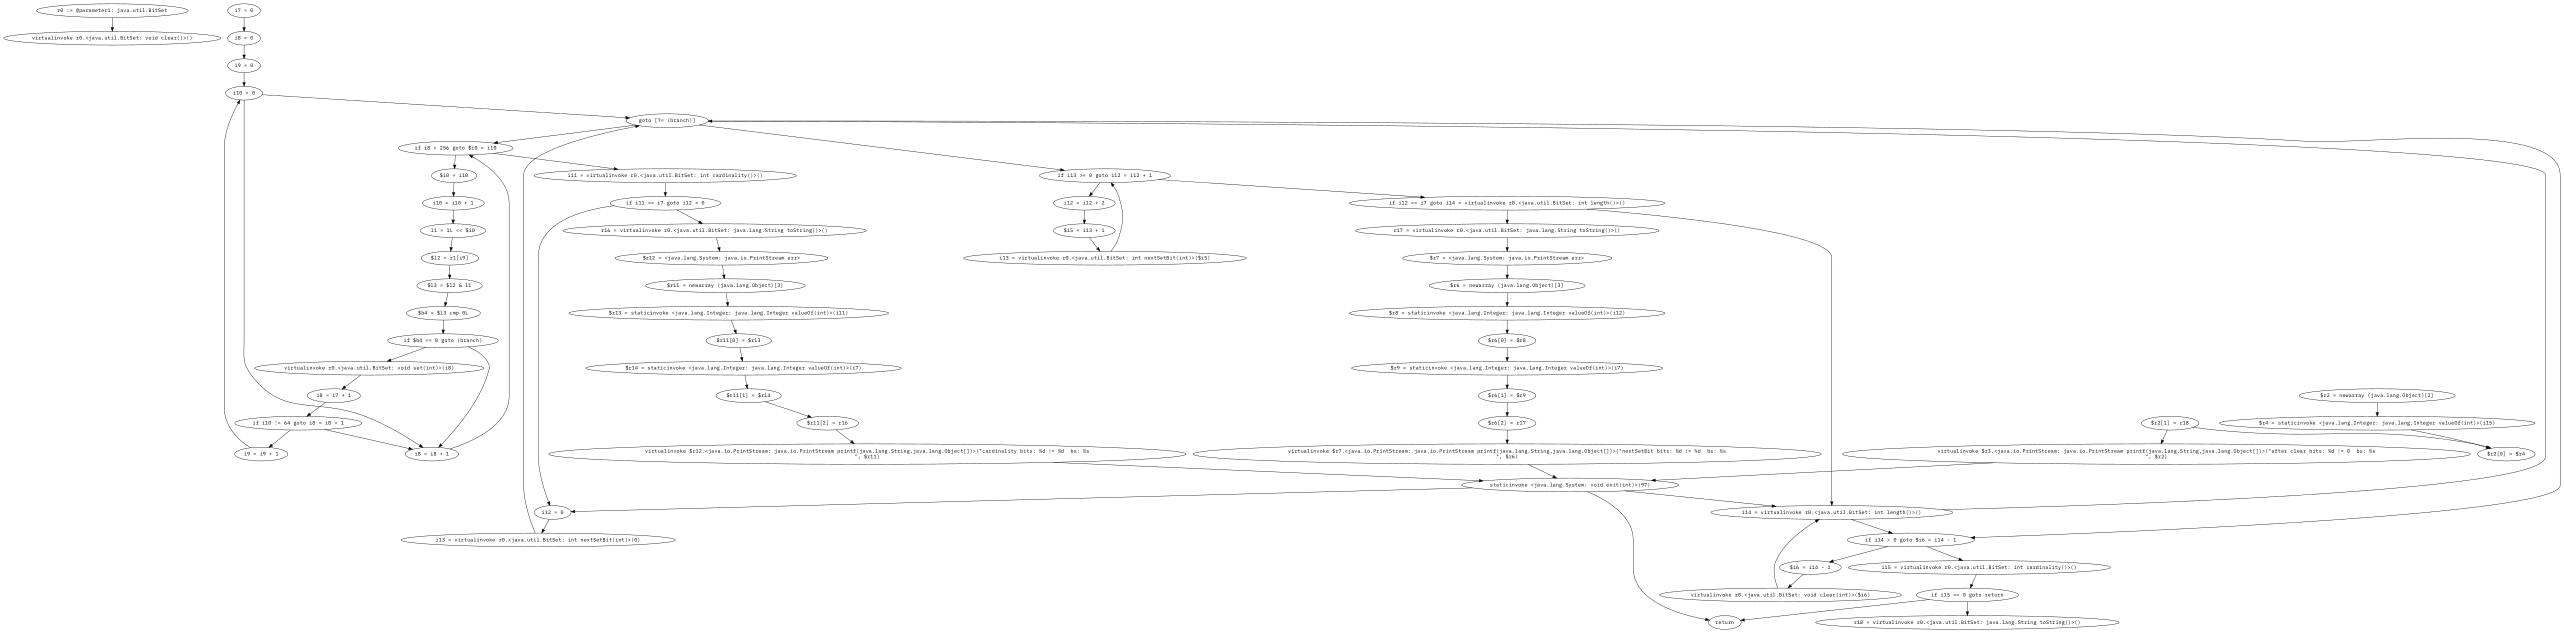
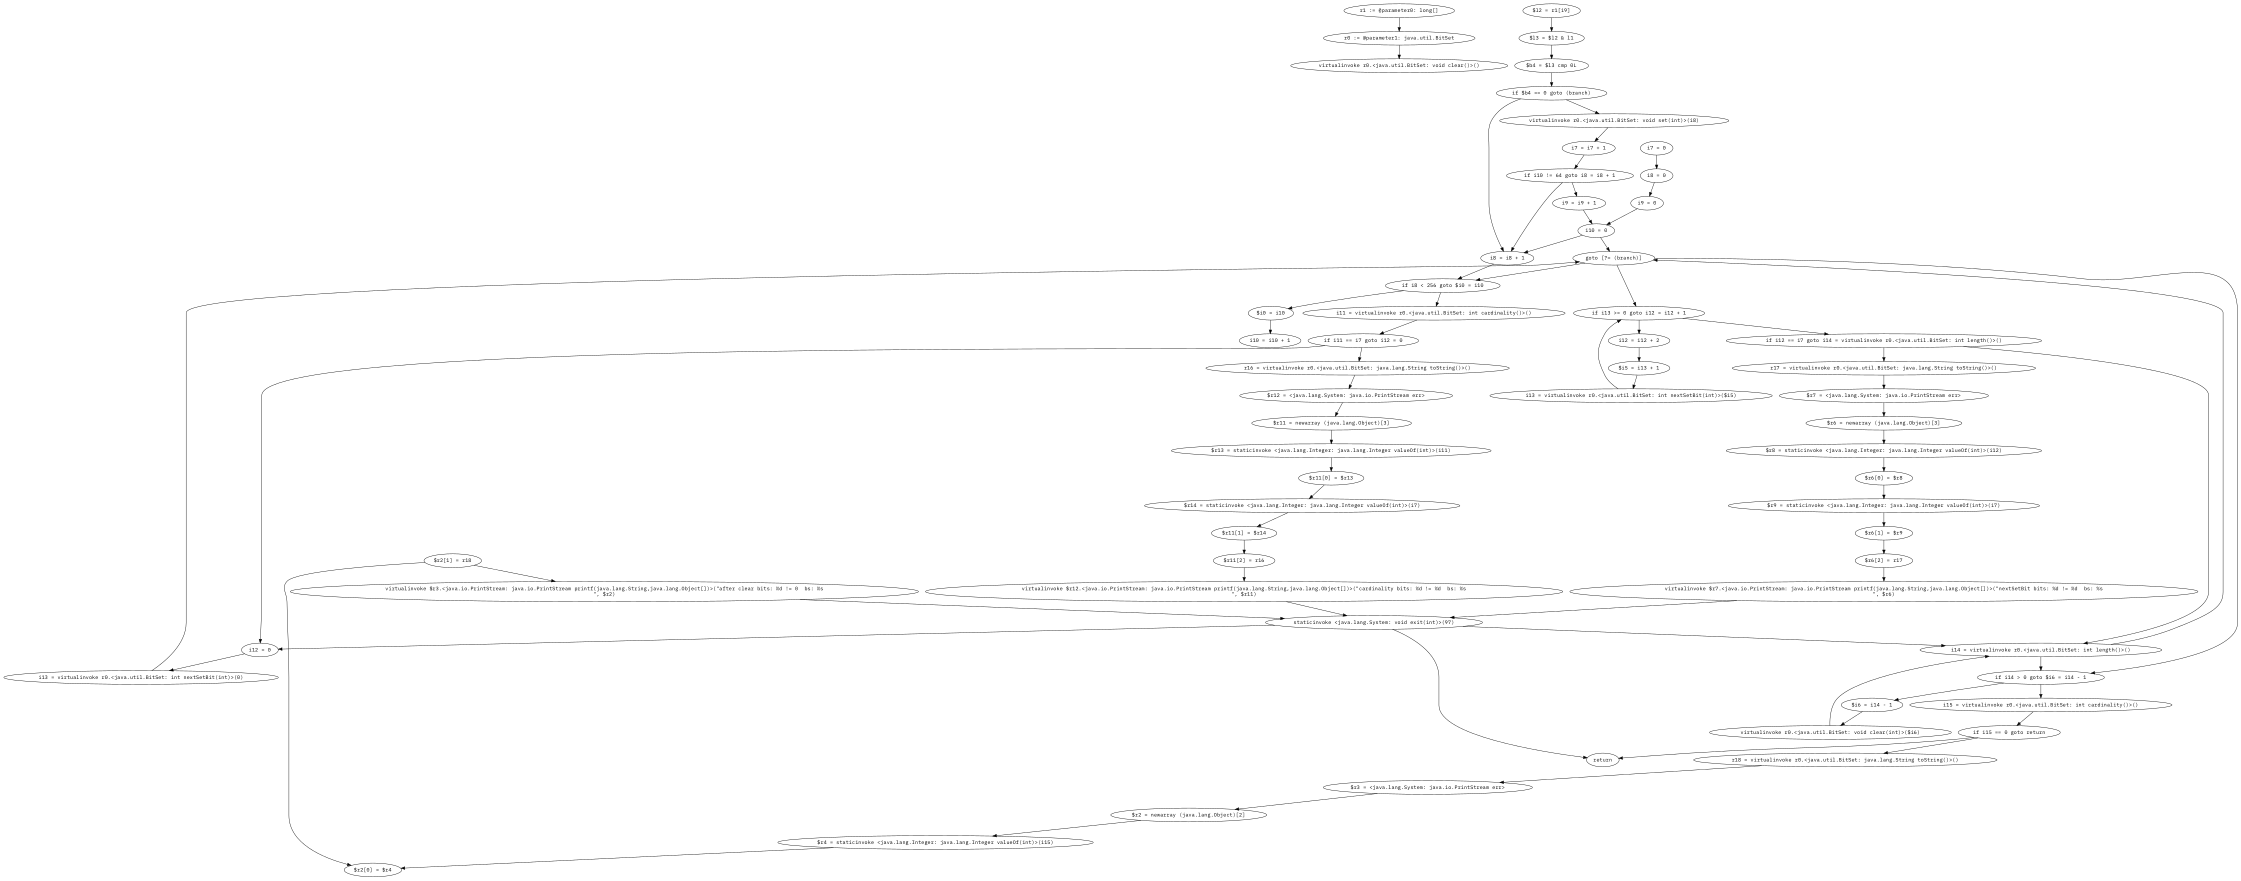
  digraph {
    fontname="IBM Plex Mono"
    node [fontname="IBM Plex Mono"]
    edge [fontname="IBM Plex Mono"]
+   "r1 := @parameter0: long[]"
    "r0 := @parameter1: java.util.BitSet"
    "virtualinvoke r0.<java.util.BitSet: void clear()>()"
    "i7 = 0"
    "i8 = 0"
    "i9 = 0"
    "i10 = 0"
    "goto [?= (branch)]"
    "i8 = i8 + 1"
    "if i8 < 256 goto $i0 = i10"
    "if i13 >= 0 goto i12 = i12 + 1"
    "if i14 > 0 goto $i6 = i14 - 1"
    "$i0 = i10"
    "i11 = virtualinvoke r0.<java.util.BitSet: int cardinality()>()"
    n15 [label="i12 = i12 + 2"]
    "if i12 == i7 goto i14 = virtualinvoke r0.<java.util.BitSet: int length()>()"
    "$i6 = i14 - 1"
    "i15 = virtualinvoke r0.<java.util.BitSet: int cardinality()>()"
    "i10 = i10 + 1"
-   "l1 = 1L << $i0"
    "$l2 = r1[i9]"
    "$l3 = $l2 & l1"
    "$b4 = $l3 cmp 0L"
    "if $b4 == 0 goto (branch)"
    "virtualinvoke r0.<java.util.BitSet: void set(int)>(i8)"
-   "i7 = i7 + 1" [label="i8 = i7 + 1"]
+   "i7 = i7 + 1"
    "if i10 != 64 goto i8 = i8 + 1"
    "i9 = i9 + 1"
    "if i11 == i7 goto i12 = 0"
    "r16 = virtualinvoke r0.<java.util.BitSet: java.lang.String toString()>()"
    "i12 = 0"
    "$r12 = <java.lang.System: java.io.PrintStream err>"
    "i13 = virtualinvoke r0.<java.util.BitSet: int nextSetBit(int)>(0)"
    "$r11 = newarray (java.lang.Object)[3]"
    "$r13 = staticinvoke <java.lang.Integer: java.lang.Integer valueOf(int)>(i11)"
    "$r11[0] = $r13"
    "$r14 = staticinvoke <java.lang.Integer: java.lang.Integer valueOf(int)>(i7)"
    "$r11[1] = $r14"
    "$r11[2] = r16"
    "virtualinvoke $r12.<java.io.PrintStream: java.io.PrintStream printf(java.lang.String,java.lang.Object[])>(\"cardinality bits: %d != %d  bs: %s\n\", $r11)"
    "staticinvoke <java.lang.System: void exit(int)>(97)"
    "i14 = virtualinvoke r0.<java.util.BitSet: int length()>()"
    return
    "$i5 = i13 + 1"
    "i13 = virtualinvoke r0.<java.util.BitSet: int nextSetBit(int)>($i5)"
    "r17 = virtualinvoke r0.<java.util.BitSet: java.lang.String toString()>()"
    "$r7 = <java.lang.System: java.io.PrintStream err>"
    "$r6 = newarray (java.lang.Object)[3]"
    "$r8 = staticinvoke <java.lang.Integer: java.lang.Integer valueOf(int)>(i12)"
    "$r6[0] = $r8"
    "$r9 = staticinvoke <java.lang.Integer: java.lang.Integer valueOf(int)>(i7)"
    "$r6[1] = $r9"
    "$r6[2] = r17"
    "virtualinvoke $r7.<java.io.PrintStream: java.io.PrintStream printf(java.lang.String,java.lang.Object[])>(\"nextSetBit bits: %d != %d  bs: %s\n\", $r6)"
    "virtualinvoke r0.<java.util.BitSet: void clear(int)>($i6)"
    "if i15 == 0 goto return"
    "r18 = virtualinvoke r0.<java.util.BitSet: java.lang.String toString()>()"
+   "$r3 = <java.lang.System: java.io.PrintStream err>"
    "$r2 = newarray (java.lang.Object)[2]"
    "$r4 = staticinvoke <java.lang.Integer: java.lang.Integer valueOf(int)>(i15)"
    "$r2[0] = $r4"
    "$r2[1] = r18"
    "virtualinvoke $r3.<java.io.PrintStream: java.io.PrintStream printf(java.lang.String,java.lang.Object[])>(\"after clear bits: %d != 0  bs: %s\n\", $r2)"
+   "r1 := @parameter0: long[]" -> "r0 := @parameter1: java.util.BitSet"
    "r0 := @parameter1: java.util.BitSet" -> "virtualinvoke r0.<java.util.BitSet: void clear()>()"
    "i7 = 0" -> "i8 = 0"
    "i8 = 0" -> "i9 = 0"
    "i9 = 0" -> "i10 = 0"
    "i10 = 0" -> "goto [?= (branch)]"
    "i10 = 0" -> "i8 = i8 + 1"
    "goto [?= (branch)]" -> "if i8 < 256 goto $i0 = i10"
    "goto [?= (branch)]" -> "if i13 >= 0 goto i12 = i12 + 1"
    "goto [?= (branch)]" -> "if i14 > 0 goto $i6 = i14 - 1"
    "i8 = i8 + 1" -> "if i8 < 256 goto $i0 = i10"
    "if i8 < 256 goto $i0 = i10" -> "$i0 = i10"
    "if i8 < 256 goto $i0 = i10" -> "i11 = virtualinvoke r0.<java.util.BitSet: int cardinality()>()"
    "if i13 >= 0 goto i12 = i12 + 1" -> n15
    "if i13 >= 0 goto i12 = i12 + 1" -> "if i12 == i7 goto i14 = virtualinvoke r0.<java.util.BitSet: int length()>()"
    "if i14 > 0 goto $i6 = i14 - 1" -> "$i6 = i14 - 1"
    "if i14 > 0 goto $i6 = i14 - 1" -> "i15 = virtualinvoke r0.<java.util.BitSet: int cardinality()>()"
    "$i0 = i10" -> "i10 = i10 + 1"
    "i11 = virtualinvoke r0.<java.util.BitSet: int cardinality()>()" -> "if i11 == i7 goto i12 = 0"
    n15 -> "$i5 = i13 + 1"
    "if i12 == i7 goto i14 = virtualinvoke r0.<java.util.BitSet: int length()>()" -> "i14 = virtualinvoke r0.<java.util.BitSet: int length()>()"
    "if i12 == i7 goto i14 = virtualinvoke r0.<java.util.BitSet: int length()>()" -> "r17 = virtualinvoke r0.<java.util.BitSet: java.lang.String toString()>()"
    "$i6 = i14 - 1" -> "virtualinvoke r0.<java.util.BitSet: void clear(int)>($i6)"
    "i15 = virtualinvoke r0.<java.util.BitSet: int cardinality()>()" -> "if i15 == 0 goto return"
-   "i10 = i10 + 1" -> "l1 = 1L << $i0"
-   "l1 = 1L << $i0" -> "$l2 = r1[i9]"
    "$l2 = r1[i9]" -> "$l3 = $l2 & l1"
    "$l3 = $l2 & l1" -> "$b4 = $l3 cmp 0L"
    "$b4 = $l3 cmp 0L" -> "if $b4 == 0 goto (branch)"
    "if $b4 == 0 goto (branch)" -> "i8 = i8 + 1"
    "if $b4 == 0 goto (branch)" -> "virtualinvoke r0.<java.util.BitSet: void set(int)>(i8)"
    "virtualinvoke r0.<java.util.BitSet: void set(int)>(i8)" -> "i7 = i7 + 1"
    "i7 = i7 + 1" -> "if i10 != 64 goto i8 = i8 + 1"
    "if i10 != 64 goto i8 = i8 + 1" -> "i8 = i8 + 1"
    "if i10 != 64 goto i8 = i8 + 1" -> "i9 = i9 + 1"
    "i9 = i9 + 1" -> "i10 = 0"
    "if i11 == i7 goto i12 = 0" -> "r16 = virtualinvoke r0.<java.util.BitSet: java.lang.String toString()>()"
    "if i11 == i7 goto i12 = 0" -> "i12 = 0"
    "r16 = virtualinvoke r0.<java.util.BitSet: java.lang.String toString()>()" -> "$r12 = <java.lang.System: java.io.PrintStream err>"
    "i12 = 0" -> "i13 = virtualinvoke r0.<java.util.BitSet: int nextSetBit(int)>(0)"
    "$r12 = <java.lang.System: java.io.PrintStream err>" -> "$r11 = newarray (java.lang.Object)[3]"
    "i13 = virtualinvoke r0.<java.util.BitSet: int nextSetBit(int)>(0)" -> "goto [?= (branch)]"
    "$r11 = newarray (java.lang.Object)[3]" -> "$r13 = staticinvoke <java.lang.Integer: java.lang.Integer valueOf(int)>(i11)"
    "$r13 = staticinvoke <java.lang.Integer: java.lang.Integer valueOf(int)>(i11)" -> "$r11[0] = $r13"
    "$r11[0] = $r13" -> "$r14 = staticinvoke <java.lang.Integer: java.lang.Integer valueOf(int)>(i7)"
    "$r14 = staticinvoke <java.lang.Integer: java.lang.Integer valueOf(int)>(i7)" -> "$r11[1] = $r14"
    "$r11[1] = $r14" -> "$r11[2] = r16"
    "$r11[2] = r16" -> "virtualinvoke $r12.<java.io.PrintStream: java.io.PrintStream printf(java.lang.String,java.lang.Object[])>(\"cardinality bits: %d != %d  bs: %s\n\", $r11)"
    "virtualinvoke $r12.<java.io.PrintStream: java.io.PrintStream printf(java.lang.String,java.lang.Object[])>(\"cardinality bits: %d != %d  bs: %s\n\", $r11)" -> "staticinvoke <java.lang.System: void exit(int)>(97)"
    "staticinvoke <java.lang.System: void exit(int)>(97)" -> "i12 = 0"
    "staticinvoke <java.lang.System: void exit(int)>(97)" -> "i14 = virtualinvoke r0.<java.util.BitSet: int length()>()"
    "staticinvoke <java.lang.System: void exit(int)>(97)" -> return
    "i14 = virtualinvoke r0.<java.util.BitSet: int length()>()" -> "goto [?= (branch)]"
    "i14 = virtualinvoke r0.<java.util.BitSet: int length()>()" -> "if i14 > 0 goto $i6 = i14 - 1"
    "$i5 = i13 + 1" -> "i13 = virtualinvoke r0.<java.util.BitSet: int nextSetBit(int)>($i5)"
    "i13 = virtualinvoke r0.<java.util.BitSet: int nextSetBit(int)>($i5)" -> "if i13 >= 0 goto i12 = i12 + 1"
    "r17 = virtualinvoke r0.<java.util.BitSet: java.lang.String toString()>()" -> "$r7 = <java.lang.System: java.io.PrintStream err>"
    "$r7 = <java.lang.System: java.io.PrintStream err>" -> "$r6 = newarray (java.lang.Object)[3]"
    "$r6 = newarray (java.lang.Object)[3]" -> "$r8 = staticinvoke <java.lang.Integer: java.lang.Integer valueOf(int)>(i12)"
    "$r8 = staticinvoke <java.lang.Integer: java.lang.Integer valueOf(int)>(i12)" -> "$r6[0] = $r8"
    "$r6[0] = $r8" -> "$r9 = staticinvoke <java.lang.Integer: java.lang.Integer valueOf(int)>(i7)"
    "$r9 = staticinvoke <java.lang.Integer: java.lang.Integer valueOf(int)>(i7)" -> "$r6[1] = $r9"
    "$r6[1] = $r9" -> "$r6[2] = r17"
    "$r6[2] = r17" -> "virtualinvoke $r7.<java.io.PrintStream: java.io.PrintStream printf(java.lang.String,java.lang.Object[])>(\"nextSetBit bits: %d != %d  bs: %s\n\", $r6)"
    "virtualinvoke $r7.<java.io.PrintStream: java.io.PrintStream printf(java.lang.String,java.lang.Object[])>(\"nextSetBit bits: %d != %d  bs: %s\n\", $r6)" -> "staticinvoke <java.lang.System: void exit(int)>(97)"
    "virtualinvoke r0.<java.util.BitSet: void clear(int)>($i6)" -> "i14 = virtualinvoke r0.<java.util.BitSet: int length()>()"
    "if i15 == 0 goto return" -> return
    "if i15 == 0 goto return" -> "r18 = virtualinvoke r0.<java.util.BitSet: java.lang.String toString()>()"
+   "r18 = virtualinvoke r0.<java.util.BitSet: java.lang.String toString()>()" -> "$r3 = <java.lang.System: java.io.PrintStream err>"
+   "$r3 = <java.lang.System: java.io.PrintStream err>" -> "$r2 = newarray (java.lang.Object)[2]"
    "$r2 = newarray (java.lang.Object)[2]" -> "$r4 = staticinvoke <java.lang.Integer: java.lang.Integer valueOf(int)>(i15)"
    "$r4 = staticinvoke <java.lang.Integer: java.lang.Integer valueOf(int)>(i15)" -> "$r2[0] = $r4"
    "$r2[1] = r18" -> "$r2[0] = $r4"
    "$r2[1] = r18" -> "virtualinvoke $r3.<java.io.PrintStream: java.io.PrintStream printf(java.lang.String,java.lang.Object[])>(\"after clear bits: %d != 0  bs: %s\n\", $r2)"
    "virtualinvoke $r3.<java.io.PrintStream: java.io.PrintStream printf(java.lang.String,java.lang.Object[])>(\"after clear bits: %d != 0  bs: %s\n\", $r2)" -> "staticinvoke <java.lang.System: void exit(int)>(97)"
  }
